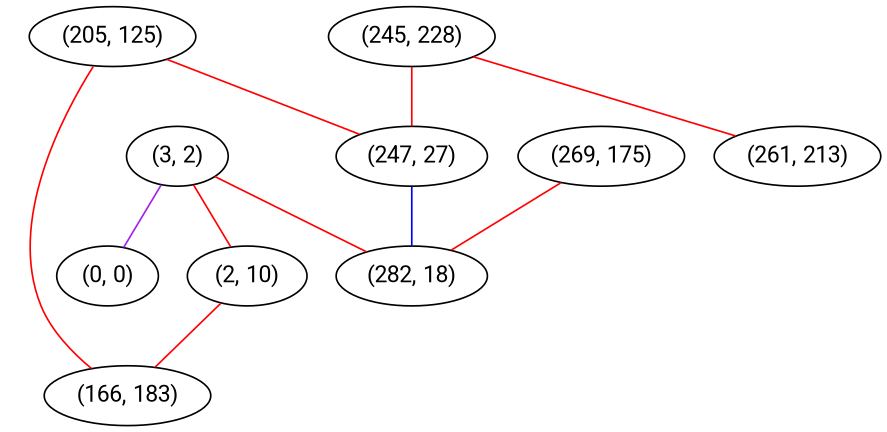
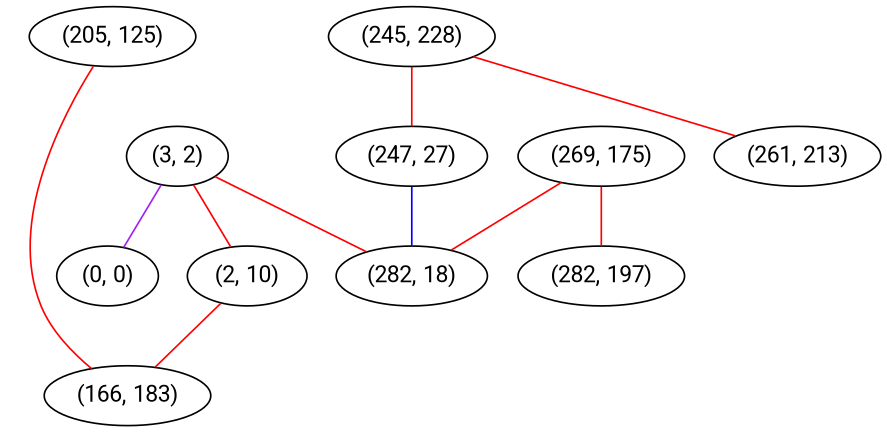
  graph {
    fontname=Roboto
    node [fontname=Roboto]
    edge [color=red fontname=Roboto weight=1]
    "(3, 2)"
    "(0, 0)"
    "(2, 10)"
    "(282, 18)"
    "(166, 183)"
    "(269, 175)"
+   "(282, 197)"
    n8 [label="(205, 125)"]
    "(247, 27)"
    "(245, 228)"
    "(261, 213)"
    "(3, 2)" -- "(0, 0)" [color=purple weight=4]
    "(3, 2)" -- "(2, 10)"
    "(3, 2)" -- "(282, 18)" [weight=3]
    "(2, 10)" -- "(166, 183)"
    "(269, 175)" -- "(282, 18)"
+   "(269, 175)" -- "(282, 197)"
    n8 -- "(166, 183)"
-   n8 -- "(247, 27)"
    "(247, 27)" -- "(282, 18)" [color=blue weight=3]
    "(245, 228)" -- "(247, 27)" [weight=3]
    "(245, 228)" -- "(261, 213)"
  }
